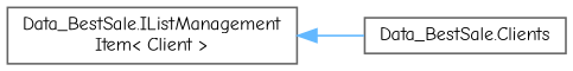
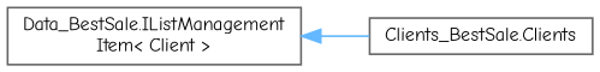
  digraph {
    rankdir=LR
    fontname="Comic Neue"
    node [color=grey40 fillcolor=white fontname="Comic Neue" fontsize=10 shape=box style=filled]
    n1 [height=0.2 label="Data_BestSale.IListManagement\lItem\< Client \>" width=0.4]
-   n2 [height=0.2 label="Data_BestSale.Clients" width=0.4]
+   n2 [height=0.2 label="Clients_BestSale.Clients" width=0.4]
    n1 -> n2 [color=steelblue1 dir=back fontname="Comic Neue" fontsize=10 labelfontname=Helvetica labelfontsize=10 style=solid]
  }
